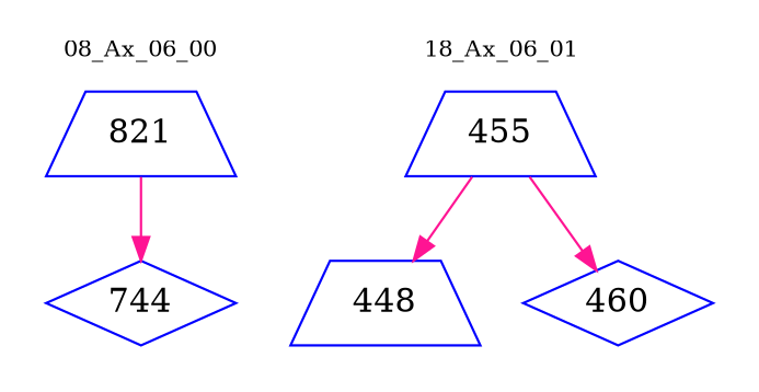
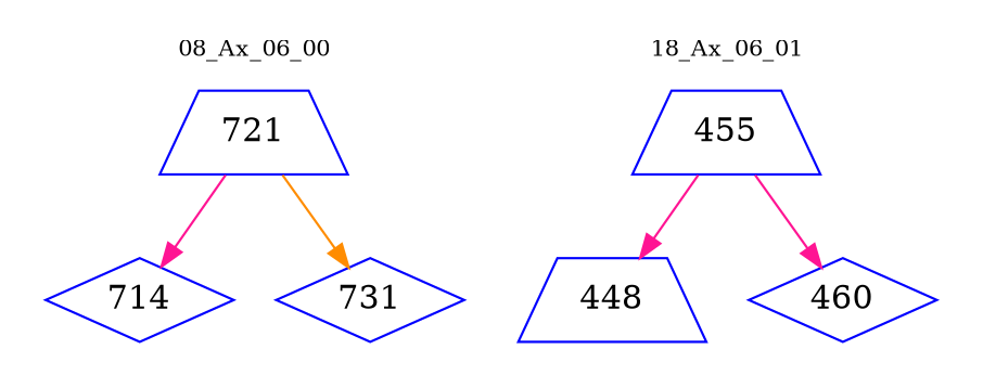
  digraph {
    node [color=blue shape=trapezium]
    edge [color=deeppink]
-   n1 [label=821]
-   n2 [label=744 shape=diamond]
+   n1 [label=721]
+   n2 [label=714 shape=diamond]
+   n3 [label=731 shape=diamond]
    n4 [label=455]
    n5 [label=448]
    n6 [label=460 shape=diamond]
    subgraph cluster_1 {
      color=white
      fontsize=10
      label="08_Ax_06_00"
      n1
      n2
+     n3
    }
    subgraph cluster_2 {
      color=white
      fontsize=10
      label="18_Ax_06_01"
      n4
      n5
      n6
    }
    n1 -> n2
+   n1 -> n3 [color=darkorange]
    n4 -> n5
    n4 -> n6
  }
